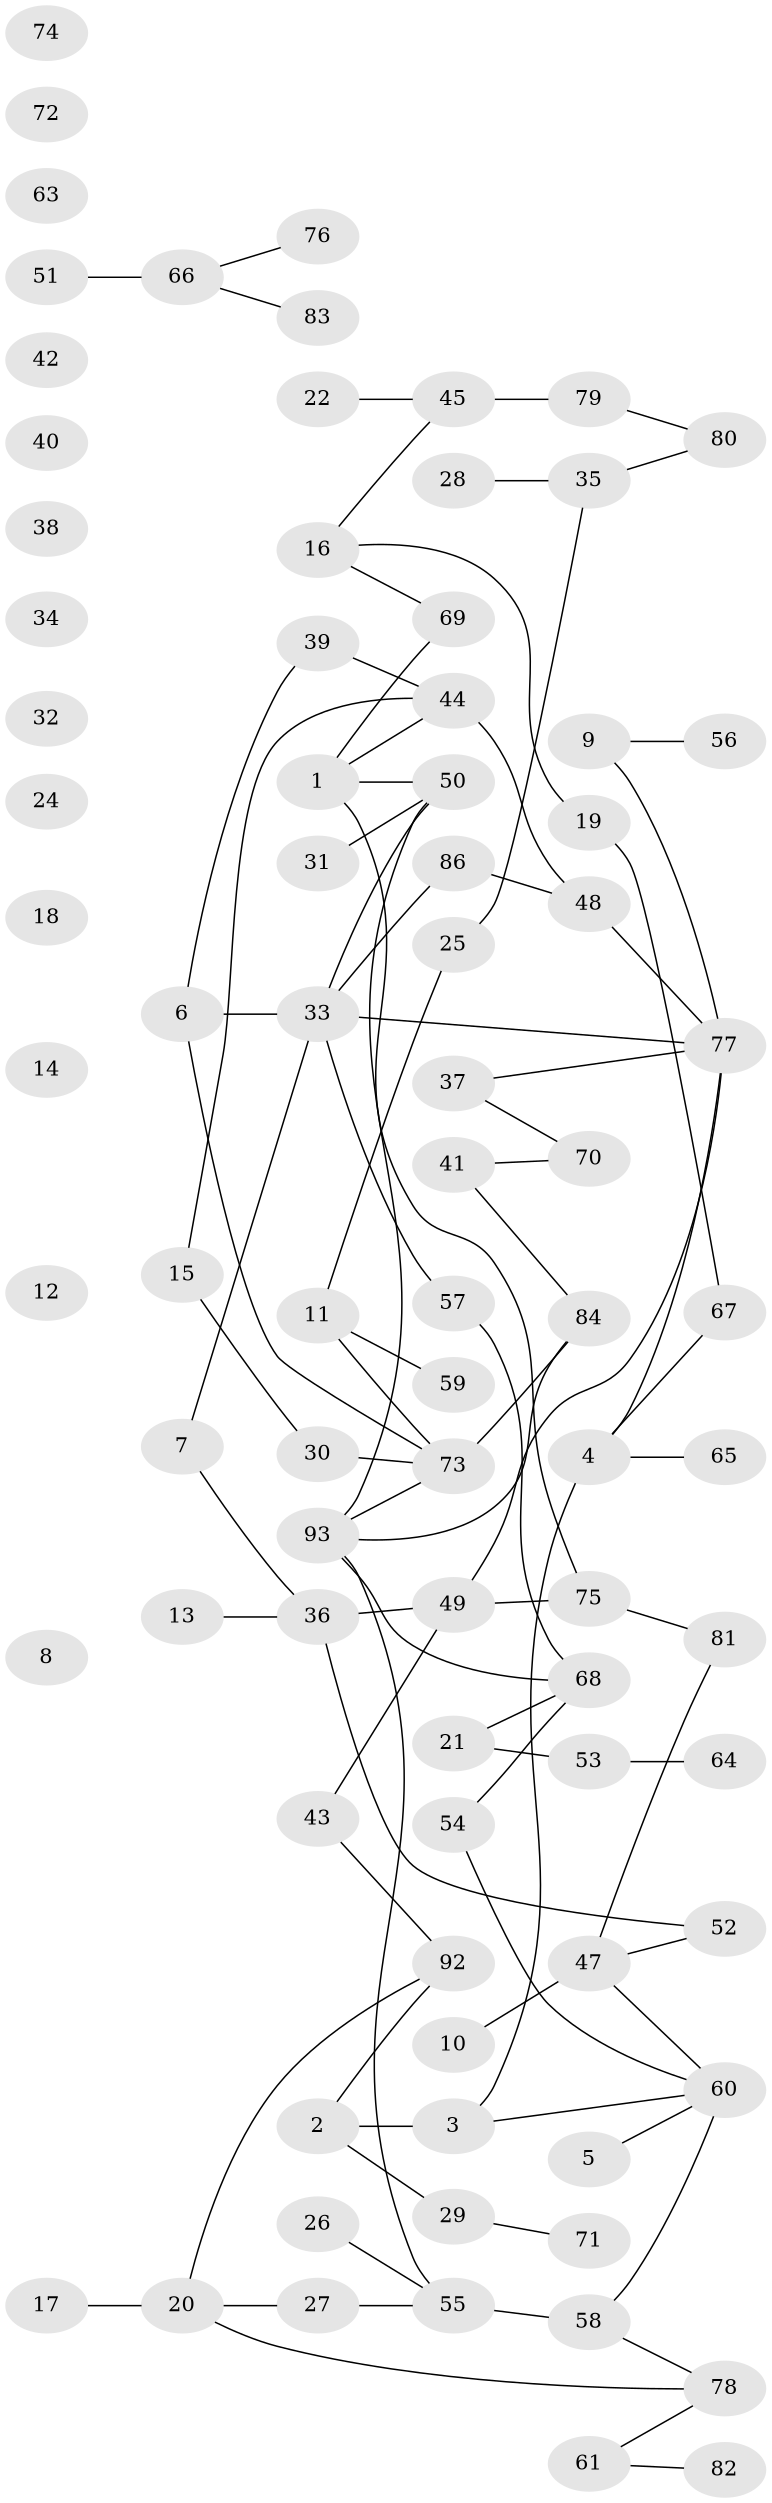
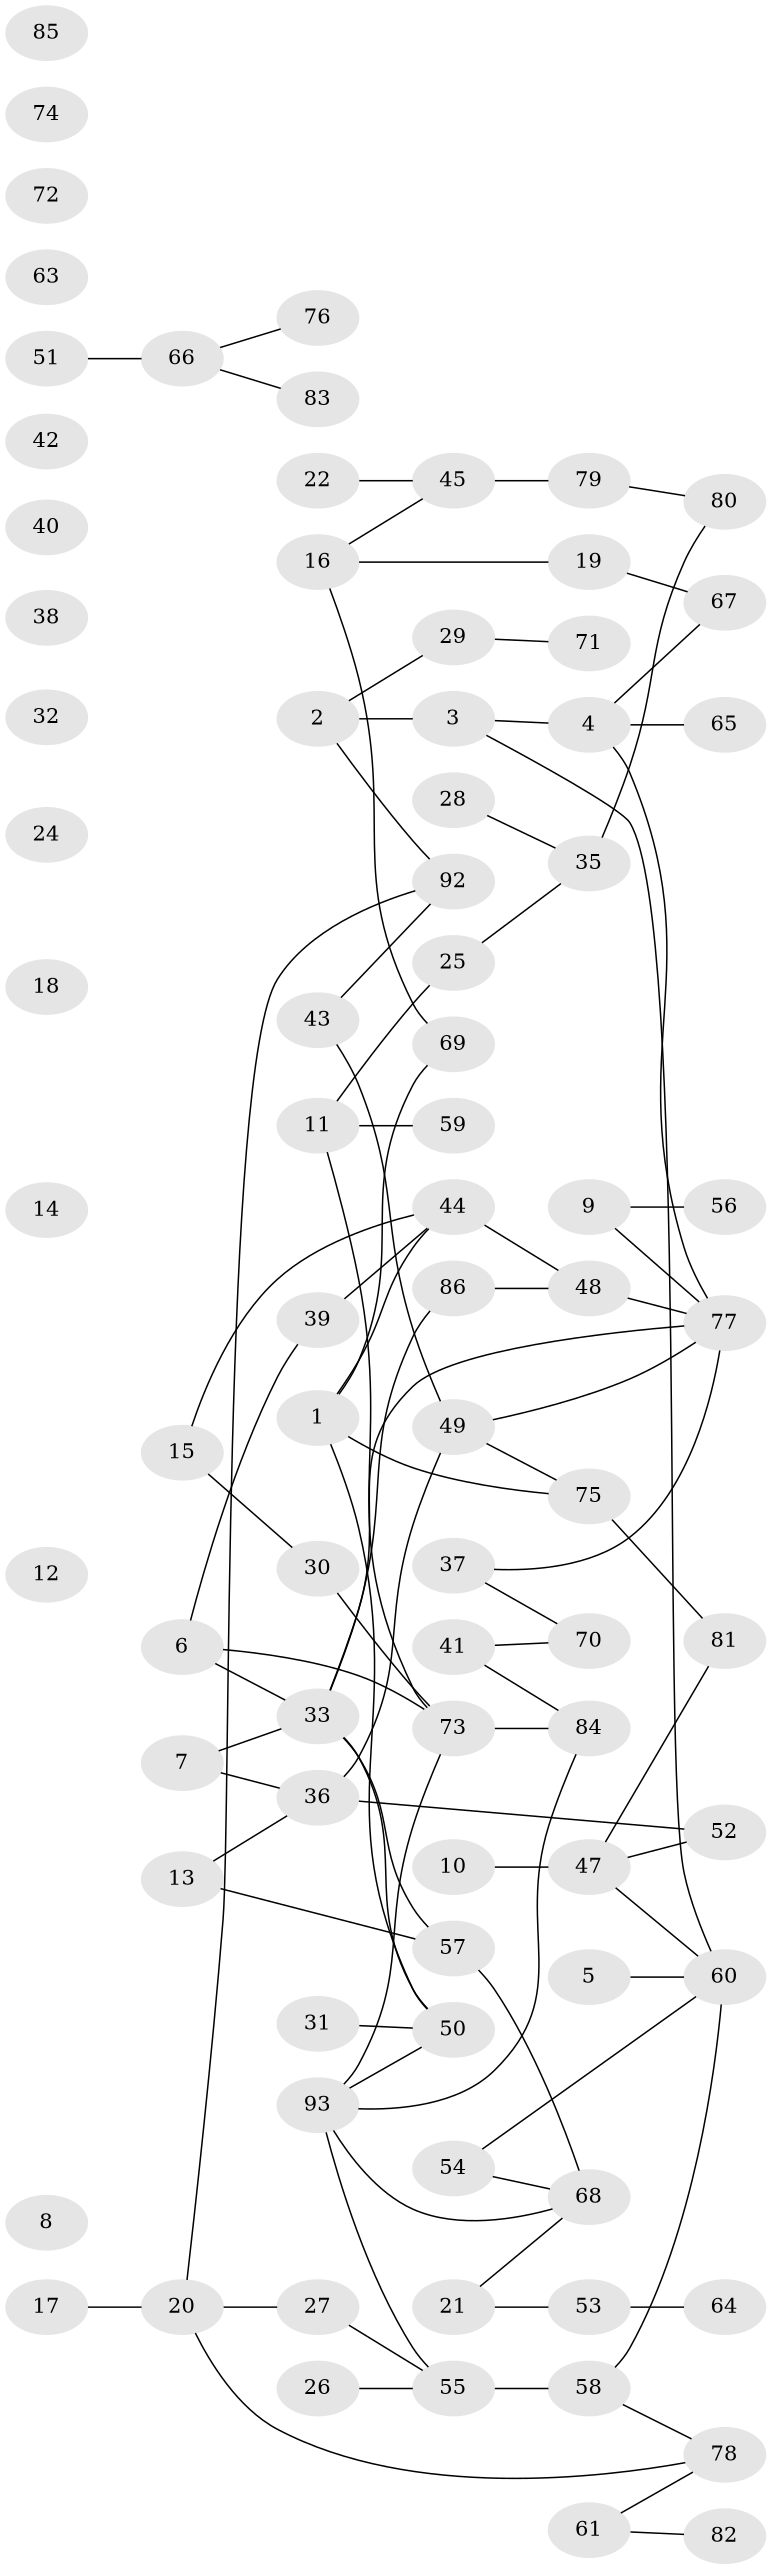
  graph {
    rankdir=LR
    node [color=gray90 style=filled]
    1
    44
    50
    69
    75
    48
    81
    2
    3
    29
    n11 [label=92]
    4
    60
    71
    65
    67
    77
    5
    6
    33
    39
    73
    57
    n24 [label=86]
    84
    7
    36
    49
    52
    8
    9
    56
    10
    47
    11
    25
    59
    35
    12
    13
    68
    14
    15
    30
    16
    19
    45
    79
    17
    20
    27
    78
    18
    55
    21
    53
    64
    58
    22
    n60 [label=93]
    24
    80
    26
    28
    31
    32
-   34
    37
    70
    38
    40
    41
    42
    43
    51
    66
    76
    83
    54
    61
    82
    63
    72
    74
+   85
    1 -- 44
    1 -- 50
    1 -- 69
    1 -- 75
    44 -- 48
    75 -- 81
    48 -- 77
    2 -- 3
    2 -- 29
    2 -- n11
    3 -- 4
    3 -- 60
    29 -- 71
    4 -- 65
    4 -- 67
    4 -- 77
    5 -- 60
    6 -- 33
    6 -- 39
    6 -- 73
    33 -- 50
    33 -- 77
    33 -- 57
    33 -- n24
    39 -- 44
    73 -- 84
    57 -- 68
    n24 -- 48
    7 -- 33
    7 -- 36
    36 -- 49
    36 -- 52
    49 -- 75
    49 -- 77
    9 -- 77
    9 -- 56
    10 -- 47
    47 -- 81
    47 -- 60
    47 -- 52
    11 -- 73
    11 -- 25
    11 -- 59
    25 -- 35
    35 -- 80
+   13 -- 57
    13 -- 36
    15 -- 44
    15 -- 30
    30 -- 73
    16 -- 69
    16 -- 19
    16 -- 45
    19 -- 67
    45 -- 79
    79 -- 80
    17 -- 20
    20 -- n11
    20 -- 27
    20 -- 78
    27 -- 55
    55 -- 58
    21 -- 68
    21 -- 53
    53 -- 64
    58 -- 60
    58 -- 78
    22 -- 45
    n60 -- 50
    n60 -- 73
    n60 -- 84
    n60 -- 68
    n60 -- 55
    26 -- 55
    28 -- 35
    31 -- 50
    37 -- 77
    37 -- 70
    41 -- 84
    41 -- 70
    43 -- n11
    43 -- 49
    51 -- 66
    66 -- 76
    66 -- 83
    54 -- 60
    54 -- 68
    61 -- 78
    61 -- 82
  }
